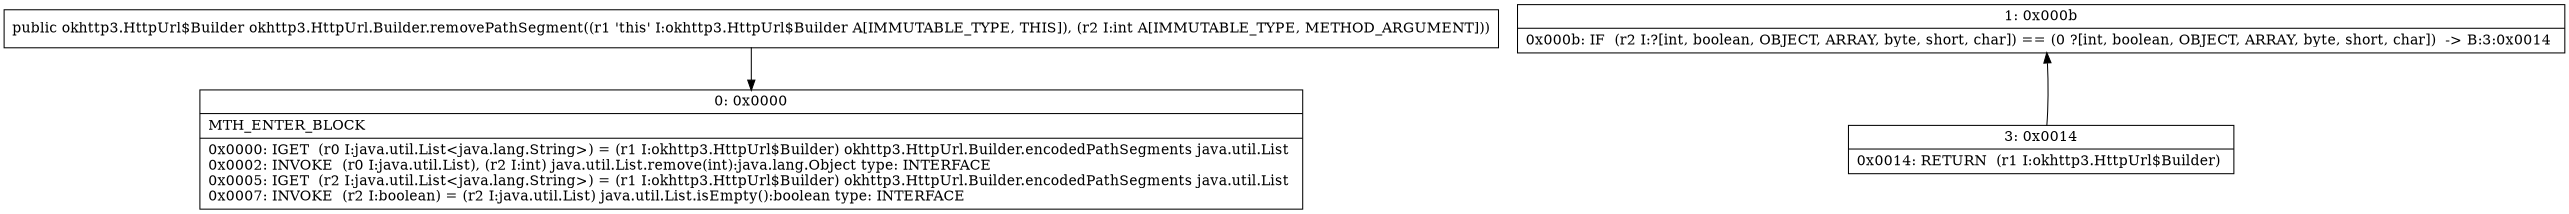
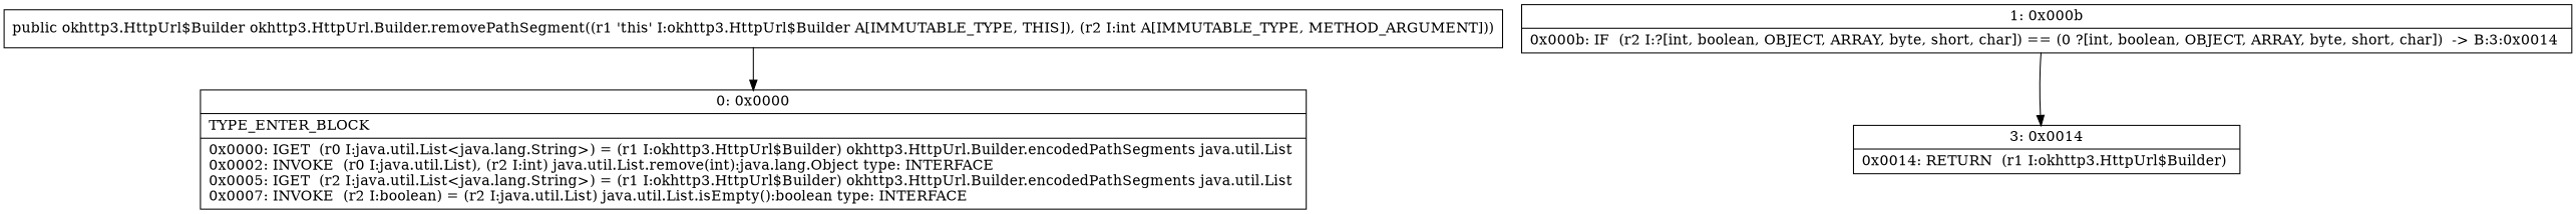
  digraph {
    node [shape=record]
-   n1 [label="{0\:\ 0x0000|MTH_ENTER_BLOCK\l|0x0000: IGET  (r0 I:java.util.List\<java.lang.String\>) = (r1 I:okhttp3.HttpUrl$Builder) okhttp3.HttpUrl.Builder.encodedPathSegments java.util.List \l0x0002: INVOKE  (r0 I:java.util.List), (r2 I:int) java.util.List.remove(int):java.lang.Object type: INTERFACE \l0x0005: IGET  (r2 I:java.util.List\<java.lang.String\>) = (r1 I:okhttp3.HttpUrl$Builder) okhttp3.HttpUrl.Builder.encodedPathSegments java.util.List \l0x0007: INVOKE  (r2 I:boolean) = (r2 I:java.util.List) java.util.List.isEmpty():boolean type: INTERFACE \l}"]
+   n1 [label="{0\:\ 0x0000|TYPE_ENTER_BLOCK\l|0x0000: IGET  (r0 I:java.util.List\<java.lang.String\>) = (r1 I:okhttp3.HttpUrl$Builder) okhttp3.HttpUrl.Builder.encodedPathSegments java.util.List \l0x0002: INVOKE  (r0 I:java.util.List), (r2 I:int) java.util.List.remove(int):java.lang.Object type: INTERFACE \l0x0005: IGET  (r2 I:java.util.List\<java.lang.String\>) = (r1 I:okhttp3.HttpUrl$Builder) okhttp3.HttpUrl.Builder.encodedPathSegments java.util.List \l0x0007: INVOKE  (r2 I:boolean) = (r2 I:java.util.List) java.util.List.isEmpty():boolean type: INTERFACE \l}"]
    n2 [label="{1\:\ 0x000b|0x000b: IF  (r2 I:?[int, boolean, OBJECT, ARRAY, byte, short, char]) == (0 ?[int, boolean, OBJECT, ARRAY, byte, short, char])  \-\> B:3:0x0014 \l}"]
    n3 [label="{3\:\ 0x0014|0x0014: RETURN  (r1 I:okhttp3.HttpUrl$Builder) \l}"]
    n4 [label="{public okhttp3.HttpUrl$Builder okhttp3.HttpUrl.Builder.removePathSegment((r1 'this' I:okhttp3.HttpUrl$Builder A[IMMUTABLE_TYPE, THIS]), (r2 I:int A[IMMUTABLE_TYPE, METHOD_ARGUMENT])) }"]
-   n3 -> n2
+   n2 -> n3
    n4 -> n1
  }
